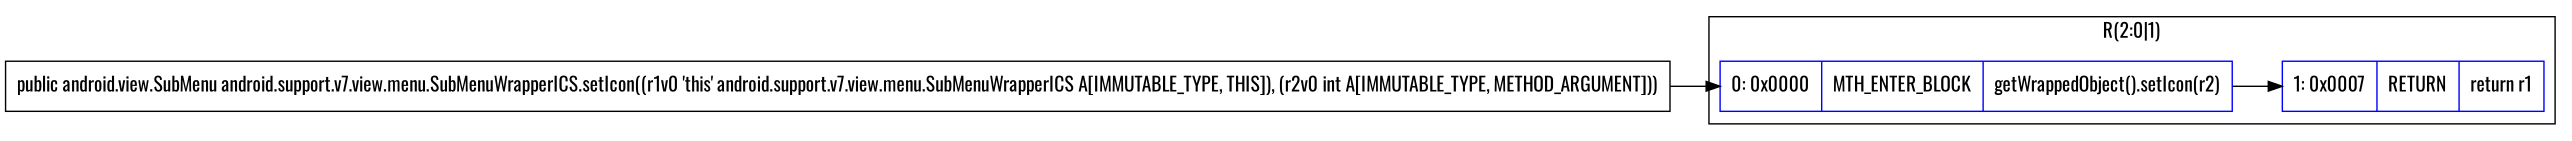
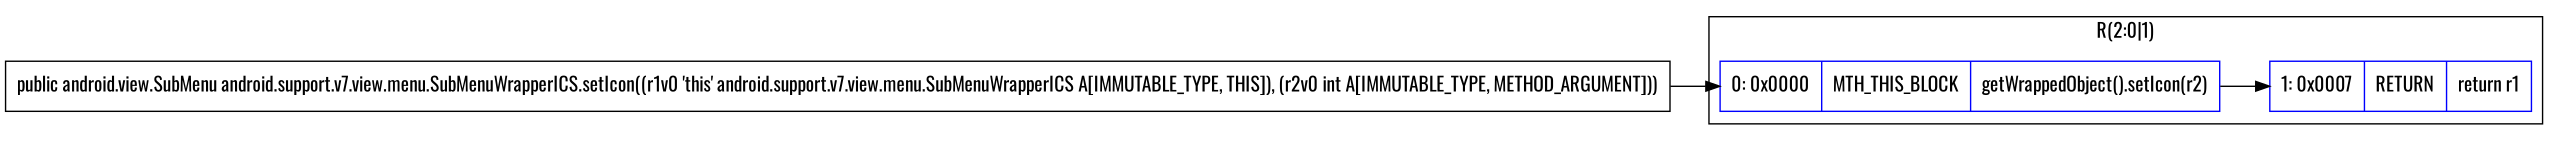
  digraph {
    rankdir=LR
    fontname=Oswald
    node [color=blue shape=record fontname=Oswald]
    edge [fontname=Oswald]
-   n1 [label="{0\:\ 0x0000|MTH_ENTER_BLOCK\l|getWrappedObject().setIcon(r2)\l}"]
+   n1 [label="{0\:\ 0x0000|MTH_THIS_BLOCK\l|getWrappedObject().setIcon(r2)\l}"]
    n2 [label="{1\:\ 0x0007|RETURN\l|return r1\l}"]
    n3 [label="{public android.view.SubMenu android.support.v7.view.menu.SubMenuWrapperICS.setIcon((r1v0 'this' android.support.v7.view.menu.SubMenuWrapperICS A[IMMUTABLE_TYPE, THIS]), (r2v0 int A[IMMUTABLE_TYPE, METHOD_ARGUMENT])) }" color=""]
    subgraph cluster_1 {
      label="R(2:0|1)"
      n1
      n2
    }
    n1 -> n2
    n3 -> n1
  }
